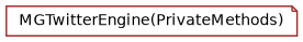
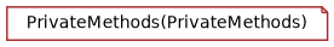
  digraph {
    rankdir=LR
-   n1 [color=brown fillcolor=white fontname=Helvetica fontsize=10 height=0.2 label="MGTwitterEngine(PrivateMethods)" shape=note style=filled width=0.4]
+   n1 [color=brown fillcolor=white fontname=Helvetica fontsize=10 height=0.2 label="PrivateMethods(PrivateMethods)" shape=note style=filled width=0.4]
  }
